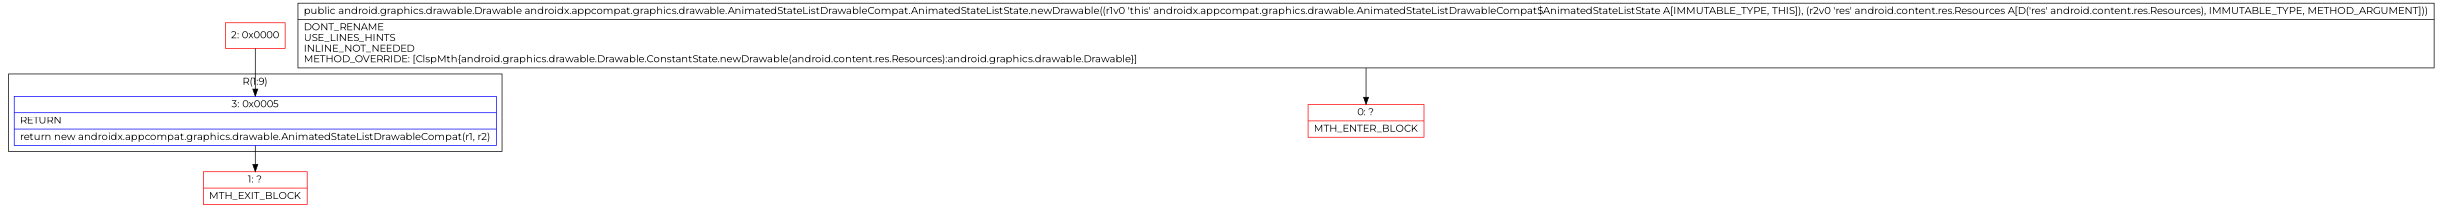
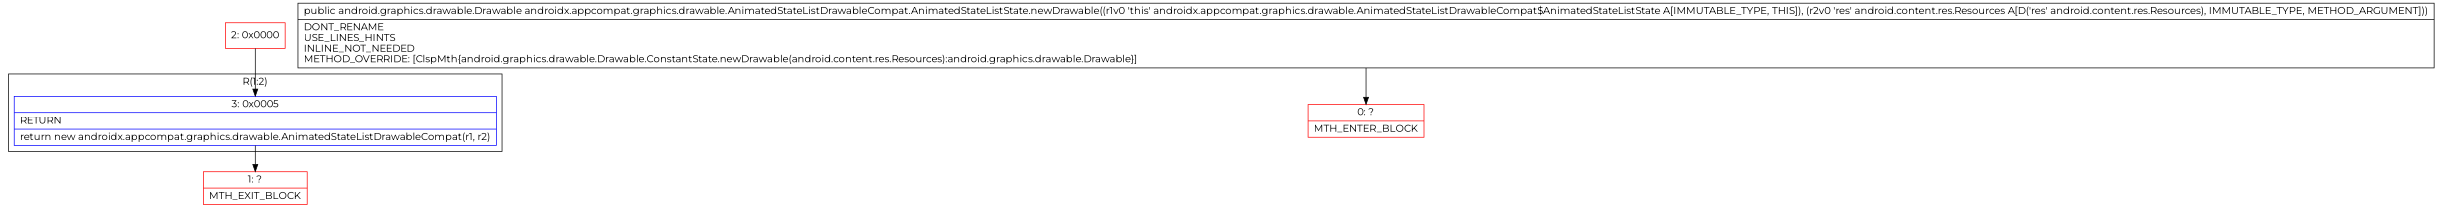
  digraph {
    fontname=Montserrat
    node [color=red fontname=Montserrat shape=record]
    edge [fontname=Montserrat]
    n1 [color=blue label="{3\:\ 0x0005|RETURN\l|return new androidx.appcompat.graphics.drawable.AnimatedStateListDrawableCompat(r1, r2)\l}"]
    n2 [label="{1\:\ ?|MTH_EXIT_BLOCK\l}"]
    n3 [label="{0\:\ ?|MTH_ENTER_BLOCK\l}"]
    n4 [label="{2\:\ 0x0000}"]
    n5 [label="{public android.graphics.drawable.Drawable androidx.appcompat.graphics.drawable.AnimatedStateListDrawableCompat.AnimatedStateListState.newDrawable((r1v0 'this' androidx.appcompat.graphics.drawable.AnimatedStateListDrawableCompat$AnimatedStateListState A[IMMUTABLE_TYPE, THIS]), (r2v0 'res' android.content.res.Resources A[D('res' android.content.res.Resources), IMMUTABLE_TYPE, METHOD_ARGUMENT]))  | DONT_RENAME\lUSE_LINES_HINTS\lINLINE_NOT_NEEDED\lMETHOD_OVERRIDE: [ClspMth\{android.graphics.drawable.Drawable.ConstantState.newDrawable(android.content.res.Resources):android.graphics.drawable.Drawable\}]\l}" color=""]
    subgraph cluster_1 {
-     label="R(1:9)"
+     label="R(1:2)"
      n1
    }
    n1 -> n2
    n4 -> n1
    n5 -> n3
  }
